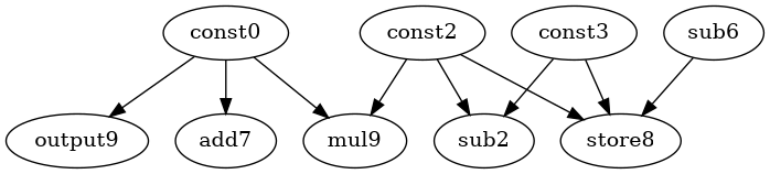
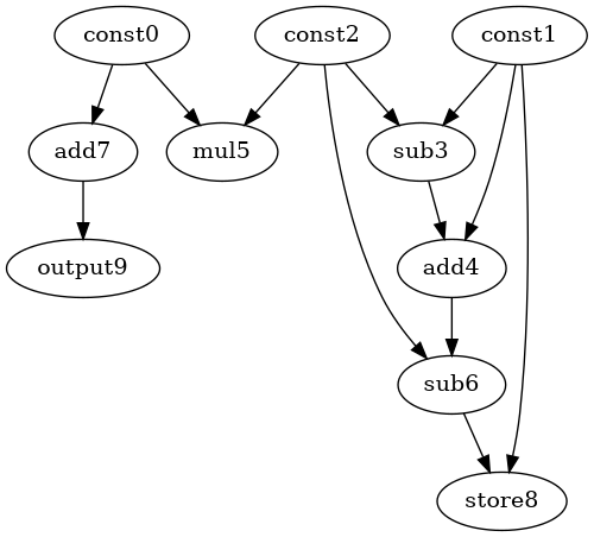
  digraph {
    node [opcode=const]
    edge [operand=0]
-   mul5 [opcode=mul label=mul9]
+   mul5 [opcode=mul]
    const0
    add7 [opcode=add]
    output9 [opcode=output]
-   sub3 [opcode=sub label=sub2]
-   const1 [label=const3]
+   sub3 [opcode=sub]
+   const1
+   add4 [opcode=add]
    store8 [opcode=store]
    sub6 [opcode=sub]
    const2
    const0 -> mul5
    const0 -> add7
-   const0 -> output9
+   add7 -> output9
+   sub3 -> add4 [operand=1]
    const1 -> sub3
+   const1 -> add4
    const1 -> store8
+   add4 -> sub6 [operand=1]
    sub6 -> store8 [operand=1]
    const2 -> mul5 [operand=1]
    const2 -> sub3 [operand=1]
-   const2 -> store8
+   const2 -> sub6
  }
